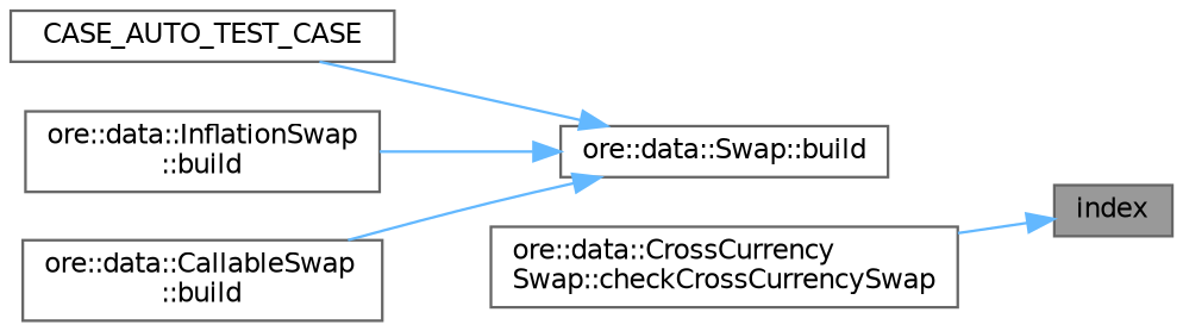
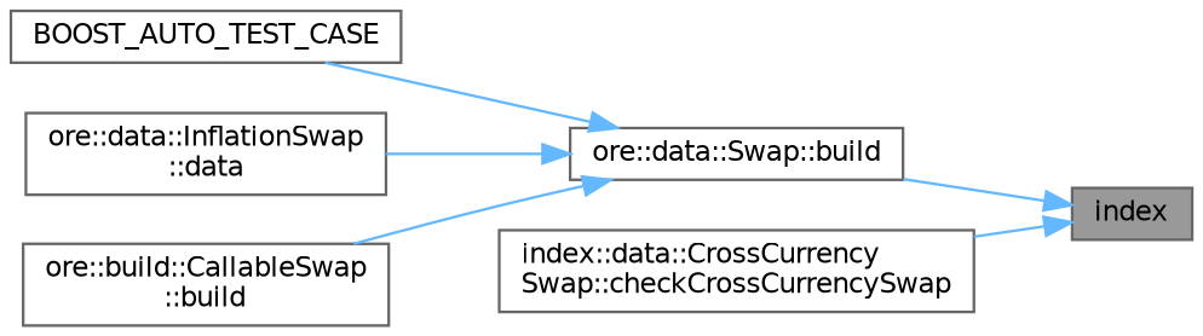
  digraph {
    rankdir=RL
    node [color=grey40 fillcolor=white fontname=Helvetica fontsize=10 shape=box style=filled]
    edge [color=steelblue1 dir=back fontname=Helvetica fontsize=10 labelfontname=Helvetica labelfontsize=10 style=solid]
    n1 [color=gray40 fillcolor=grey60 fontcolor=black height=0.2 label=index width=0.4]
    n2 [height=0.2 label="ore::data::Swap::build" width=0.4]
-   n3 [height=0.2 label="ore::data::CrossCurrency\lSwap::checkCrossCurrencySwap" width=0.4]
-   n4 [height=0.2 label=CASE_AUTO_TEST_CASE width=0.4]
-   n5 [height=0.2 label="ore::data::InflationSwap\l::build" width=0.4]
-   n6 [height=0.2 label="ore::data::CallableSwap\l::build" width=0.4]
+   n3 [height=0.2 label="index::data::CrossCurrency\lSwap::checkCrossCurrencySwap" width=0.4]
+   n4 [height=0.2 label=BOOST_AUTO_TEST_CASE width=0.4]
+   n5 [height=0.2 label="ore::data::InflationSwap\l::data" width=0.4]
+   n6 [height=0.2 label="ore::build::CallableSwap\l::build" width=0.4]
+   n1 -> n2
    n1 -> n3
    n2 -> n4
    n2 -> n5
    n2 -> n6
  }
